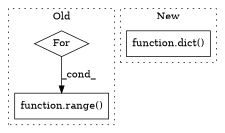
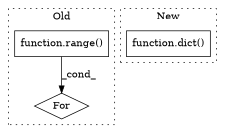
  digraph {
    node [a=75 shape=box]
    n1 [l="6,1" label="function.range()" s="4491,4517"]
    n2 [a=107 l="4,14" label=For s="4472,4518" shape=diamond]
    n3 [l=205 label="function.dict()" s=6842]
    subgraph cluster_1 {
      label=Old
      style=dotted
      n1
      n2
    }
    subgraph cluster_2 {
      label=New
      style=dotted
      n3
    }
-   n2 -> n1 [label=_cond_]
+   n1 -> n2 [label=_cond_]
  }
